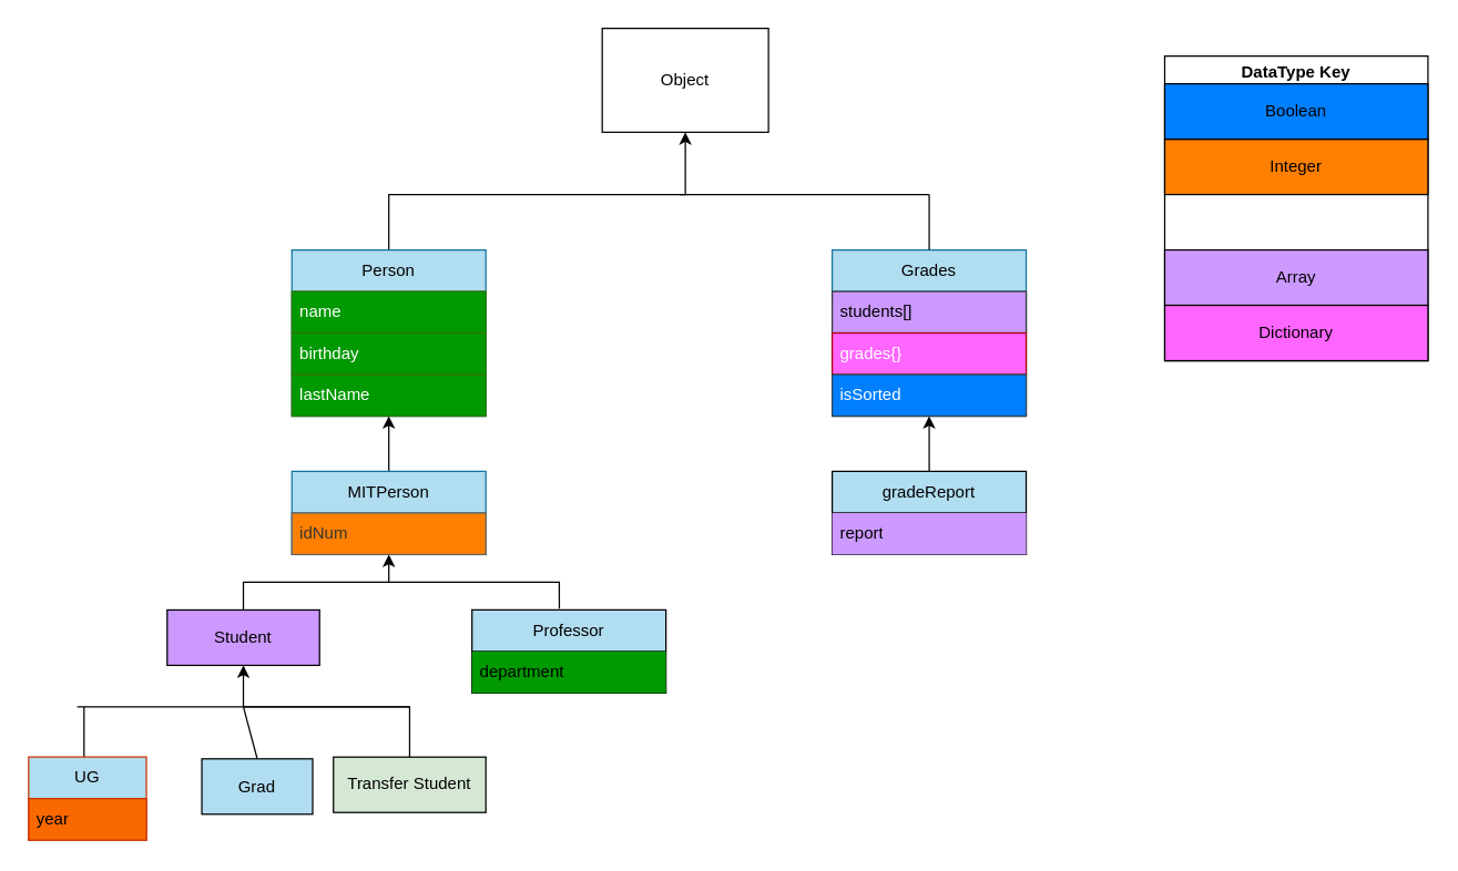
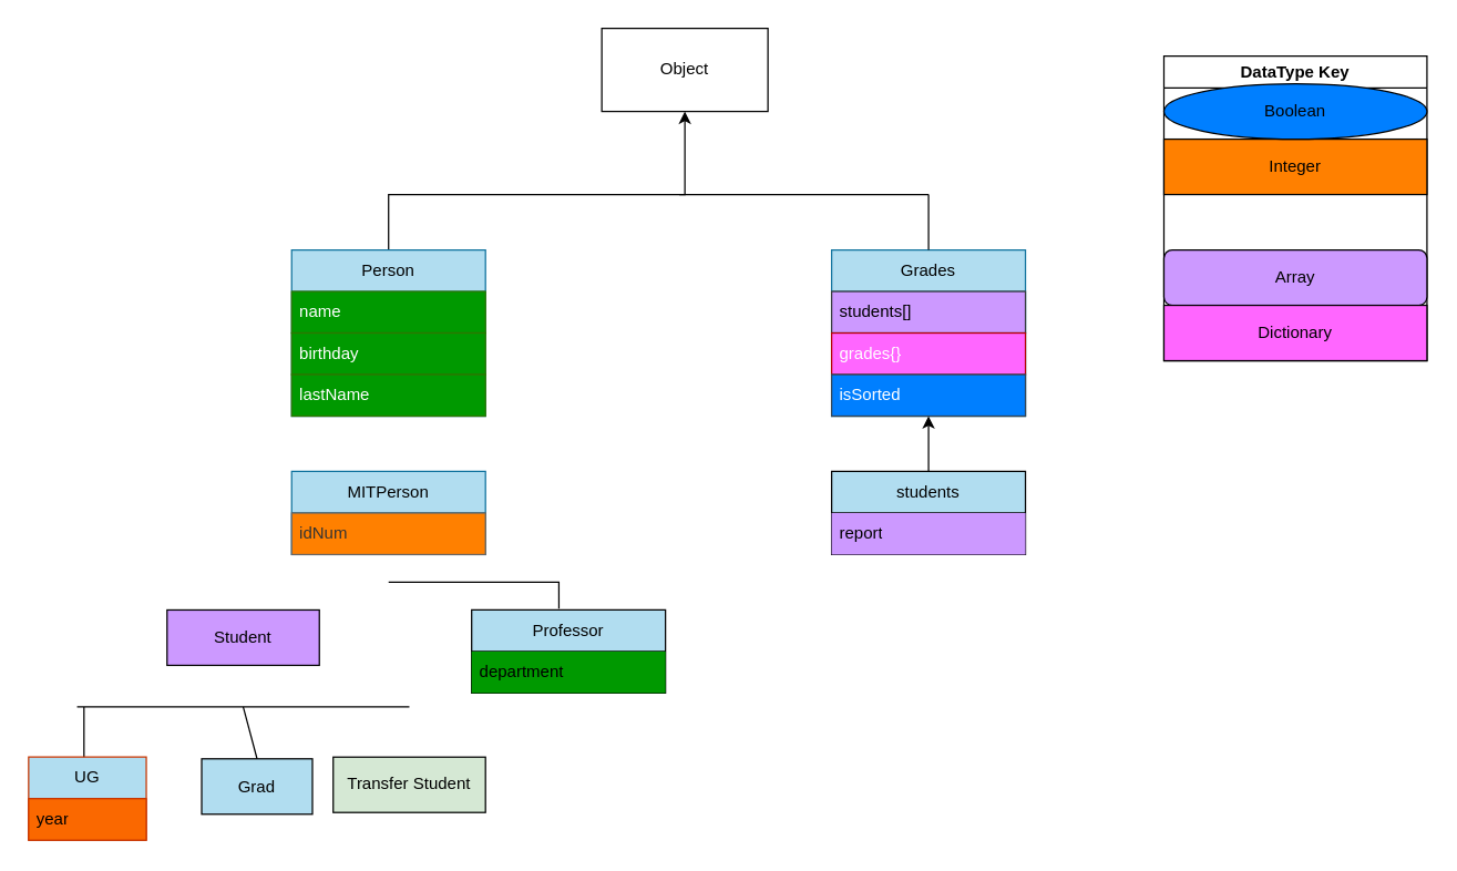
  <mxCell id="0" />
  <mxCell id="1" parent="0" />
- <mxCell id="2" value="Object" style="rounded=0;whiteSpace=wrap;html=1;" vertex="1" parent="1"><mxGeometry x="434" y="20" width="120" height="75" as="geometry" /></mxCell>
+ <mxCell id="2" value="Object" style="rounded=0;whiteSpace=wrap;html=1;" vertex="1" parent="1"><mxGeometry x="434" y="20" width="120" height="60" as="geometry" /></mxCell>
  <mxCell id="3" style="edgeStyle=orthogonalEdgeStyle;rounded=0;orthogonalLoop=1;jettySize=auto;html=1;exitX=0.5;exitY=0;exitDx=0;exitDy=0;entryX=0.5;entryY=1;entryDx=0;entryDy=0;" edge="1" parent="1" source="4" target="2"><mxGeometry relative="1" as="geometry"><mxPoint x="390" y="110" as="targetPoint" /><Array as="points"><mxPoint x="280" y="140" /><mxPoint x="494" y="140" /></Array></mxGeometry></mxCell>
  <mxCell id="4" value="Person" style="swimlane;fontStyle=0;childLayout=stackLayout;horizontal=1;startSize=30;horizontalStack=0;resizeParent=1;resizeParentMax=0;resizeLast=0;collapsible=1;marginBottom=0;whiteSpace=wrap;html=1;fillColor=#B1DDF0;strokeColor=#10739e;" vertex="1" parent="1"><mxGeometry x="210" y="180" width="140" height="120" as="geometry"><mxRectangle x="120" y="120" width="60" height="30" as="alternateBounds" /></mxGeometry></mxCell>
  <mxCell id="5" value="name" style="text;strokeColor=#2D7600;fillColor=#009900;align=left;verticalAlign=middle;spacingLeft=4;spacingRight=4;overflow=hidden;points=[[0,0.5],[1,0.5]];portConstraint=eastwest;rotatable=0;whiteSpace=wrap;html=1;fontColor=#ffffff;" vertex="1" parent="4"><mxGeometry y="30" width="140" height="30" as="geometry" /></mxCell>
  <mxCell id="6" value="&lt;div&gt;birthday&lt;/div&gt;" style="text;strokeColor=#2D7600;fillColor=#009900;align=left;verticalAlign=middle;spacingLeft=4;spacingRight=4;overflow=hidden;points=[[0,0.5],[1,0.5]];portConstraint=eastwest;rotatable=0;whiteSpace=wrap;html=1;fontColor=#ffffff;" vertex="1" parent="4"><mxGeometry y="60" width="140" height="30" as="geometry" /></mxCell>
  <mxCell id="7" value="lastName" style="text;strokeColor=#2D7600;fillColor=#009900;align=left;verticalAlign=middle;spacingLeft=4;spacingRight=4;overflow=hidden;points=[[0,0.5],[1,0.5]];portConstraint=eastwest;rotatable=0;whiteSpace=wrap;html=1;fontColor=#ffffff;" vertex="1" parent="4"><mxGeometry y="90" width="140" height="30" as="geometry" /></mxCell>
  <mxCell id="8" value="&lt;div&gt;Grades&lt;/div&gt;" style="swimlane;fontStyle=0;childLayout=stackLayout;horizontal=1;startSize=30;horizontalStack=0;resizeParent=1;resizeParentMax=0;resizeLast=0;collapsible=1;marginBottom=0;whiteSpace=wrap;html=1;fillColor=#b1ddf0;strokeColor=#10739e;" vertex="1" parent="1"><mxGeometry x="600" y="180" width="140" height="120" as="geometry" /></mxCell>
  <mxCell id="9" value="students[]" style="text;strokeColor=#36393d;fillColor=#CC99FF;align=left;verticalAlign=middle;spacingLeft=4;spacingRight=4;overflow=hidden;points=[[0,0.5],[1,0.5]];portConstraint=eastwest;rotatable=0;whiteSpace=wrap;html=1;" vertex="1" parent="8"><mxGeometry y="30" width="140" height="30" as="geometry" /></mxCell>
  <mxCell id="10" value="grades{}" style="text;strokeColor=#B20000;fillColor=#FF66FF;align=left;verticalAlign=middle;spacingLeft=4;spacingRight=4;overflow=hidden;points=[[0,0.5],[1,0.5]];portConstraint=eastwest;rotatable=0;whiteSpace=wrap;html=1;fontColor=#ffffff;" vertex="1" parent="8"><mxGeometry y="60" width="140" height="30" as="geometry" /></mxCell>
  <mxCell id="11" value="isSorted" style="text;strokeColor=#314354;fillColor=#007FFF;align=left;verticalAlign=middle;spacingLeft=4;spacingRight=4;overflow=hidden;points=[[0,0.5],[1,0.5]];portConstraint=eastwest;rotatable=0;whiteSpace=wrap;html=1;fontColor=#ffffff;" vertex="1" parent="8"><mxGeometry y="90" width="140" height="30" as="geometry" /></mxCell>
- <mxCell id="12" style="edgeStyle=orthogonalEdgeStyle;rounded=0;orthogonalLoop=1;jettySize=auto;html=1;entryX=0.5;entryY=1;entryDx=0;entryDy=0;" edge="1" parent="1" source="13" target="4"><mxGeometry relative="1" as="geometry" /></mxCell>
  <mxCell id="13" value="MITPerson" style="swimlane;fontStyle=0;childLayout=stackLayout;horizontal=1;startSize=30;horizontalStack=0;resizeParent=1;resizeParentMax=0;resizeLast=0;collapsible=1;marginBottom=0;whiteSpace=wrap;html=1;fillColor=#b1ddf0;strokeColor=#10739e;" vertex="1" parent="1"><mxGeometry x="210" y="340" width="140" height="60" as="geometry" /></mxCell>
  <mxCell id="14" value="idNum" style="text;strokeColor=#666666;fillColor=#FF8000;align=left;verticalAlign=middle;spacingLeft=4;spacingRight=4;overflow=hidden;points=[[0,0.5],[1,0.5]];portConstraint=eastwest;rotatable=0;whiteSpace=wrap;html=1;fontColor=#333333;" vertex="1" parent="13"><mxGeometry y="30" width="140" height="30" as="geometry" /></mxCell>
  <mxCell id="15" value="DataType Key" style="swimlane;whiteSpace=wrap;html=1;startSize=23;" vertex="1" parent="1"><mxGeometry x="840" y="40" width="190" height="220" as="geometry" /></mxCell>
  <mxCell id="16" value="&lt;div&gt;Integer&lt;/div&gt;" style="rounded=0;whiteSpace=wrap;html=1;gradientColor=none;fillColor=#FF8000;" vertex="1" parent="15"><mxGeometry y="60" width="190" height="40" as="geometry" /></mxCell>
- <mxCell id="17" value="&lt;div&gt;Array&lt;/div&gt;" style="rounded=0;whiteSpace=wrap;html=1;gradientColor=none;fillColor=#CC99FF;" vertex="1" parent="15"><mxGeometry y="140" width="190" height="40" as="geometry" /></mxCell>
- <mxCell id="18" value="&lt;div&gt;Boolean&lt;/div&gt;" style="rounded=0;whiteSpace=wrap;html=1;gradientColor=none;fillColor=#007FFF;" vertex="1" parent="15"><mxGeometry y="20" width="190" height="40" as="geometry" /></mxCell>
+ <mxCell id="17" value="&lt;div&gt;Array&lt;/div&gt;" style="whiteSpace=wrap;html=1;gradientColor=none;fillColor=#CC99FF;rounded=1;" vertex="1" parent="15"><mxGeometry y="140" width="190" height="40" as="geometry" /></mxCell>
+ <mxCell id="18" value="&lt;div&gt;Boolean&lt;/div&gt;" style="ellipse;whiteSpace=wrap;html=1;gradientColor=none;fillColor=#007FFF;" vertex="1" parent="15"><mxGeometry y="20" width="190" height="40" as="geometry" /></mxCell>
  <mxCell id="19" value="Dictionary" style="rounded=0;whiteSpace=wrap;html=1;gradientColor=none;fillColor=#FF66FF;" vertex="1" parent="15"><mxGeometry y="180" width="190" height="40" as="geometry" /></mxCell>
- <mxCell id="20" value="" style="edgeStyle=orthogonalEdgeStyle;rounded=0;orthogonalLoop=1;jettySize=auto;html=1;" edge="1" parent="1" source="21" target="14"><mxGeometry relative="1" as="geometry"><Array as="points"><mxPoint x="175" y="420" /><mxPoint x="280" y="420" /></Array></mxGeometry></mxCell>
  <mxCell id="21" value="Student" style="rounded=0;whiteSpace=wrap;html=1;fillColor=#cc99ff;" vertex="1" parent="1"><mxGeometry x="120" y="440" width="110" height="40" as="geometry" /></mxCell>
  <mxCell id="22" value="Grad" style="rounded=0;whiteSpace=wrap;html=1;fillColor=#B1DDF0;" vertex="1" parent="1"><mxGeometry x="145" y="547.5" width="80" height="40" as="geometry" /></mxCell>
- <mxCell id="23" value="" style="edgeStyle=orthogonalEdgeStyle;rounded=0;orthogonalLoop=1;jettySize=auto;html=1;entryX=0.5;entryY=1;entryDx=0;entryDy=0;" edge="1" parent="1" source="24" target="21"><mxGeometry relative="1" as="geometry"><mxPoint x="175" y="490" as="targetPoint" /><Array as="points"><mxPoint x="295" y="510" /><mxPoint x="175" y="510" /></Array></mxGeometry></mxCell>
  <mxCell id="24" value="Transfer Student" style="rounded=0;whiteSpace=wrap;html=1;fillColor=#d5e8d4;" vertex="1" parent="1"><mxGeometry x="240" y="546.25" width="110" height="40" as="geometry" /></mxCell>
  <mxCell id="25" value="" style="endArrow=none;html=1;rounded=0;" edge="1" parent="1"><mxGeometry width="50" height="50" relative="1" as="geometry"><mxPoint x="55" y="510" as="sourcePoint" /><mxPoint x="295" y="510" as="targetPoint" /><Array as="points"><mxPoint x="180" y="510" /></Array></mxGeometry></mxCell>
  <mxCell id="26" value="" style="endArrow=none;html=1;rounded=0;exitX=0.5;exitY=0;exitDx=0;exitDy=0;" edge="1" parent="1"><mxGeometry width="50" height="50" relative="1" as="geometry"><mxPoint x="65" y="548.75" as="sourcePoint" /><mxPoint x="60" y="510" as="targetPoint" /><Array as="points"><mxPoint x="60" y="550" /></Array></mxGeometry></mxCell>
  <mxCell id="27" value="" style="endArrow=none;html=1;rounded=0;exitX=0.5;exitY=0;exitDx=0;exitDy=0;" edge="1" parent="1" source="22"><mxGeometry width="50" height="50" relative="1" as="geometry"><mxPoint x="310" y="430" as="sourcePoint" /><mxPoint x="175" y="510" as="targetPoint" /></mxGeometry></mxCell>
  <mxCell id="28" value="" style="endArrow=none;html=1;rounded=0;entryX=0.573;entryY=-0.025;entryDx=0;entryDy=0;entryPerimeter=0;" edge="1" parent="1"><mxGeometry width="50" height="50" relative="1" as="geometry"><mxPoint x="280" y="420" as="sourcePoint" /><mxPoint x="403.03" y="439" as="targetPoint" /><Array as="points"><mxPoint x="403" y="420" /></Array></mxGeometry></mxCell>
  <mxCell id="29" value="Professor" style="swimlane;fontStyle=0;childLayout=stackLayout;horizontal=1;startSize=30;horizontalStack=0;resizeParent=1;resizeParentMax=0;resizeLast=0;collapsible=1;marginBottom=0;whiteSpace=wrap;html=1;fillColor=#B1DDF0;" vertex="1" parent="1"><mxGeometry x="340" y="440" width="140" height="60" as="geometry" /></mxCell>
  <mxCell id="30" value="department" style="text;strokeColor=none;fillColor=#009900;align=left;verticalAlign=middle;spacingLeft=4;spacingRight=4;overflow=hidden;points=[[0,0.5],[1,0.5]];portConstraint=eastwest;rotatable=0;whiteSpace=wrap;html=1;" vertex="1" parent="29"><mxGeometry y="30" width="140" height="30" as="geometry" /></mxCell>
  <mxCell id="31" value="UG" style="swimlane;fontStyle=0;childLayout=stackLayout;horizontal=1;startSize=30;horizontalStack=0;resizeParent=1;resizeParentMax=0;resizeLast=0;collapsible=1;marginBottom=0;whiteSpace=wrap;html=1;fillColor=#B1DDF0;fontColor=#000000;strokeColor=#C73500;" vertex="1" parent="1"><mxGeometry x="20" y="546.25" width="85" height="60" as="geometry" /></mxCell>
  <mxCell id="32" value="year" style="text;strokeColor=#C73500;fillColor=#fa6800;align=left;verticalAlign=middle;spacingLeft=4;spacingRight=4;overflow=hidden;points=[[0,0.5],[1,0.5]];portConstraint=eastwest;rotatable=0;whiteSpace=wrap;html=1;fontColor=#000000;" vertex="1" parent="31"><mxGeometry y="30" width="85" height="30" as="geometry" /></mxCell>
- <mxCell id="33" value="gradeReport" style="swimlane;fontStyle=0;childLayout=stackLayout;horizontal=1;startSize=30;horizontalStack=0;resizeParent=1;resizeParentMax=0;resizeLast=0;collapsible=1;marginBottom=0;whiteSpace=wrap;html=1;fillColor=#B1DDF0;" vertex="1" parent="1"><mxGeometry x="600" y="340" width="140" height="60" as="geometry" /></mxCell>
+ <mxCell id="33" value="students" style="swimlane;fontStyle=0;childLayout=stackLayout;horizontal=1;startSize=30;horizontalStack=0;resizeParent=1;resizeParentMax=0;resizeLast=0;collapsible=1;marginBottom=0;whiteSpace=wrap;html=1;fillColor=#B1DDF0;" vertex="1" parent="1"><mxGeometry x="600" y="340" width="140" height="60" as="geometry" /></mxCell>
  <mxCell id="34" value="report" style="text;strokeColor=none;fillColor=#CC99FF;align=left;verticalAlign=middle;spacingLeft=4;spacingRight=4;overflow=hidden;points=[[0,0.5],[1,0.5]];portConstraint=eastwest;rotatable=0;whiteSpace=wrap;html=1;" vertex="1" parent="33"><mxGeometry y="30" width="140" height="30" as="geometry" /></mxCell>
  <mxCell id="35" value="" style="endArrow=classic;html=1;rounded=0;entryX=0.5;entryY=1;entryDx=0;entryDy=0;entryPerimeter=0;" edge="1" parent="1" source="33" target="11"><mxGeometry width="50" height="50" relative="1" as="geometry"><mxPoint x="530" y="410" as="sourcePoint" /><mxPoint x="670" y="310" as="targetPoint" /></mxGeometry></mxCell>
  <mxCell id="36" value="" style="endArrow=none;html=1;rounded=0;" edge="1" parent="1"><mxGeometry width="50" height="50" relative="1" as="geometry"><mxPoint x="670" y="140" as="sourcePoint" /><mxPoint x="490" y="140" as="targetPoint" /></mxGeometry></mxCell>
  <mxCell id="37" value="" style="endArrow=none;html=1;rounded=0;" edge="1" parent="1" source="8"><mxGeometry width="50" height="50" relative="1" as="geometry"><mxPoint x="400" y="310" as="sourcePoint" /><mxPoint x="670" y="140" as="targetPoint" /></mxGeometry></mxCell>
